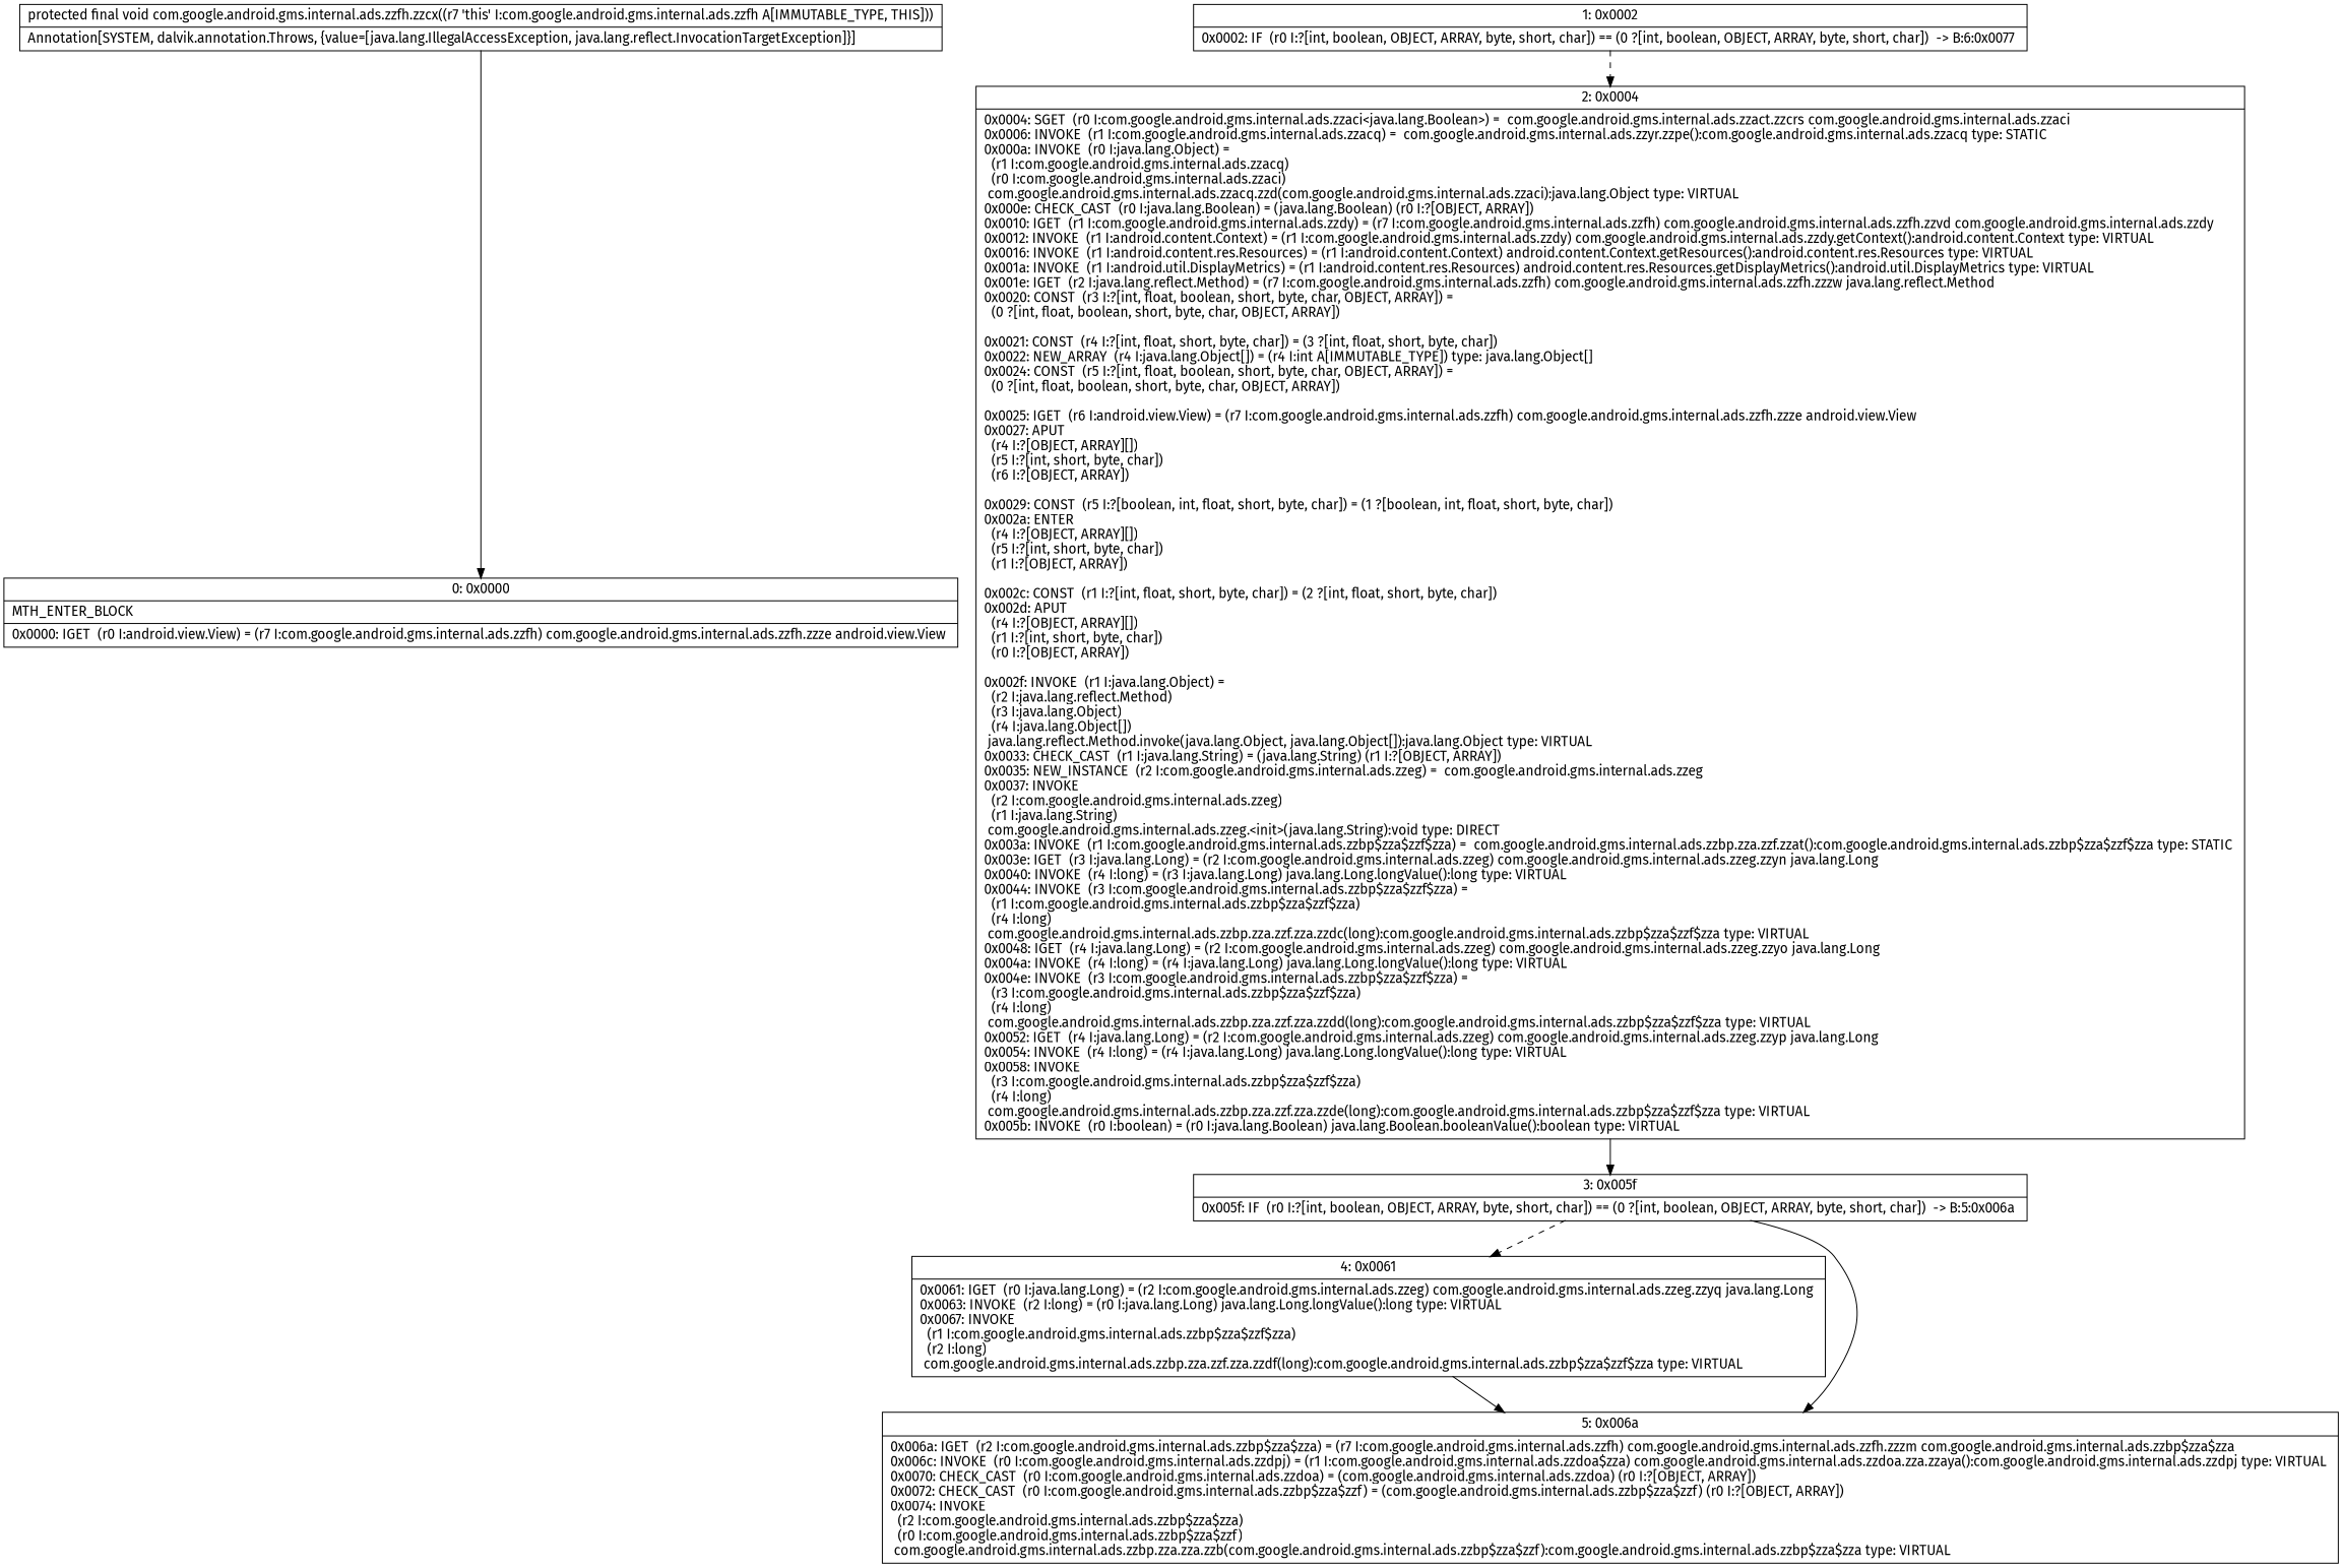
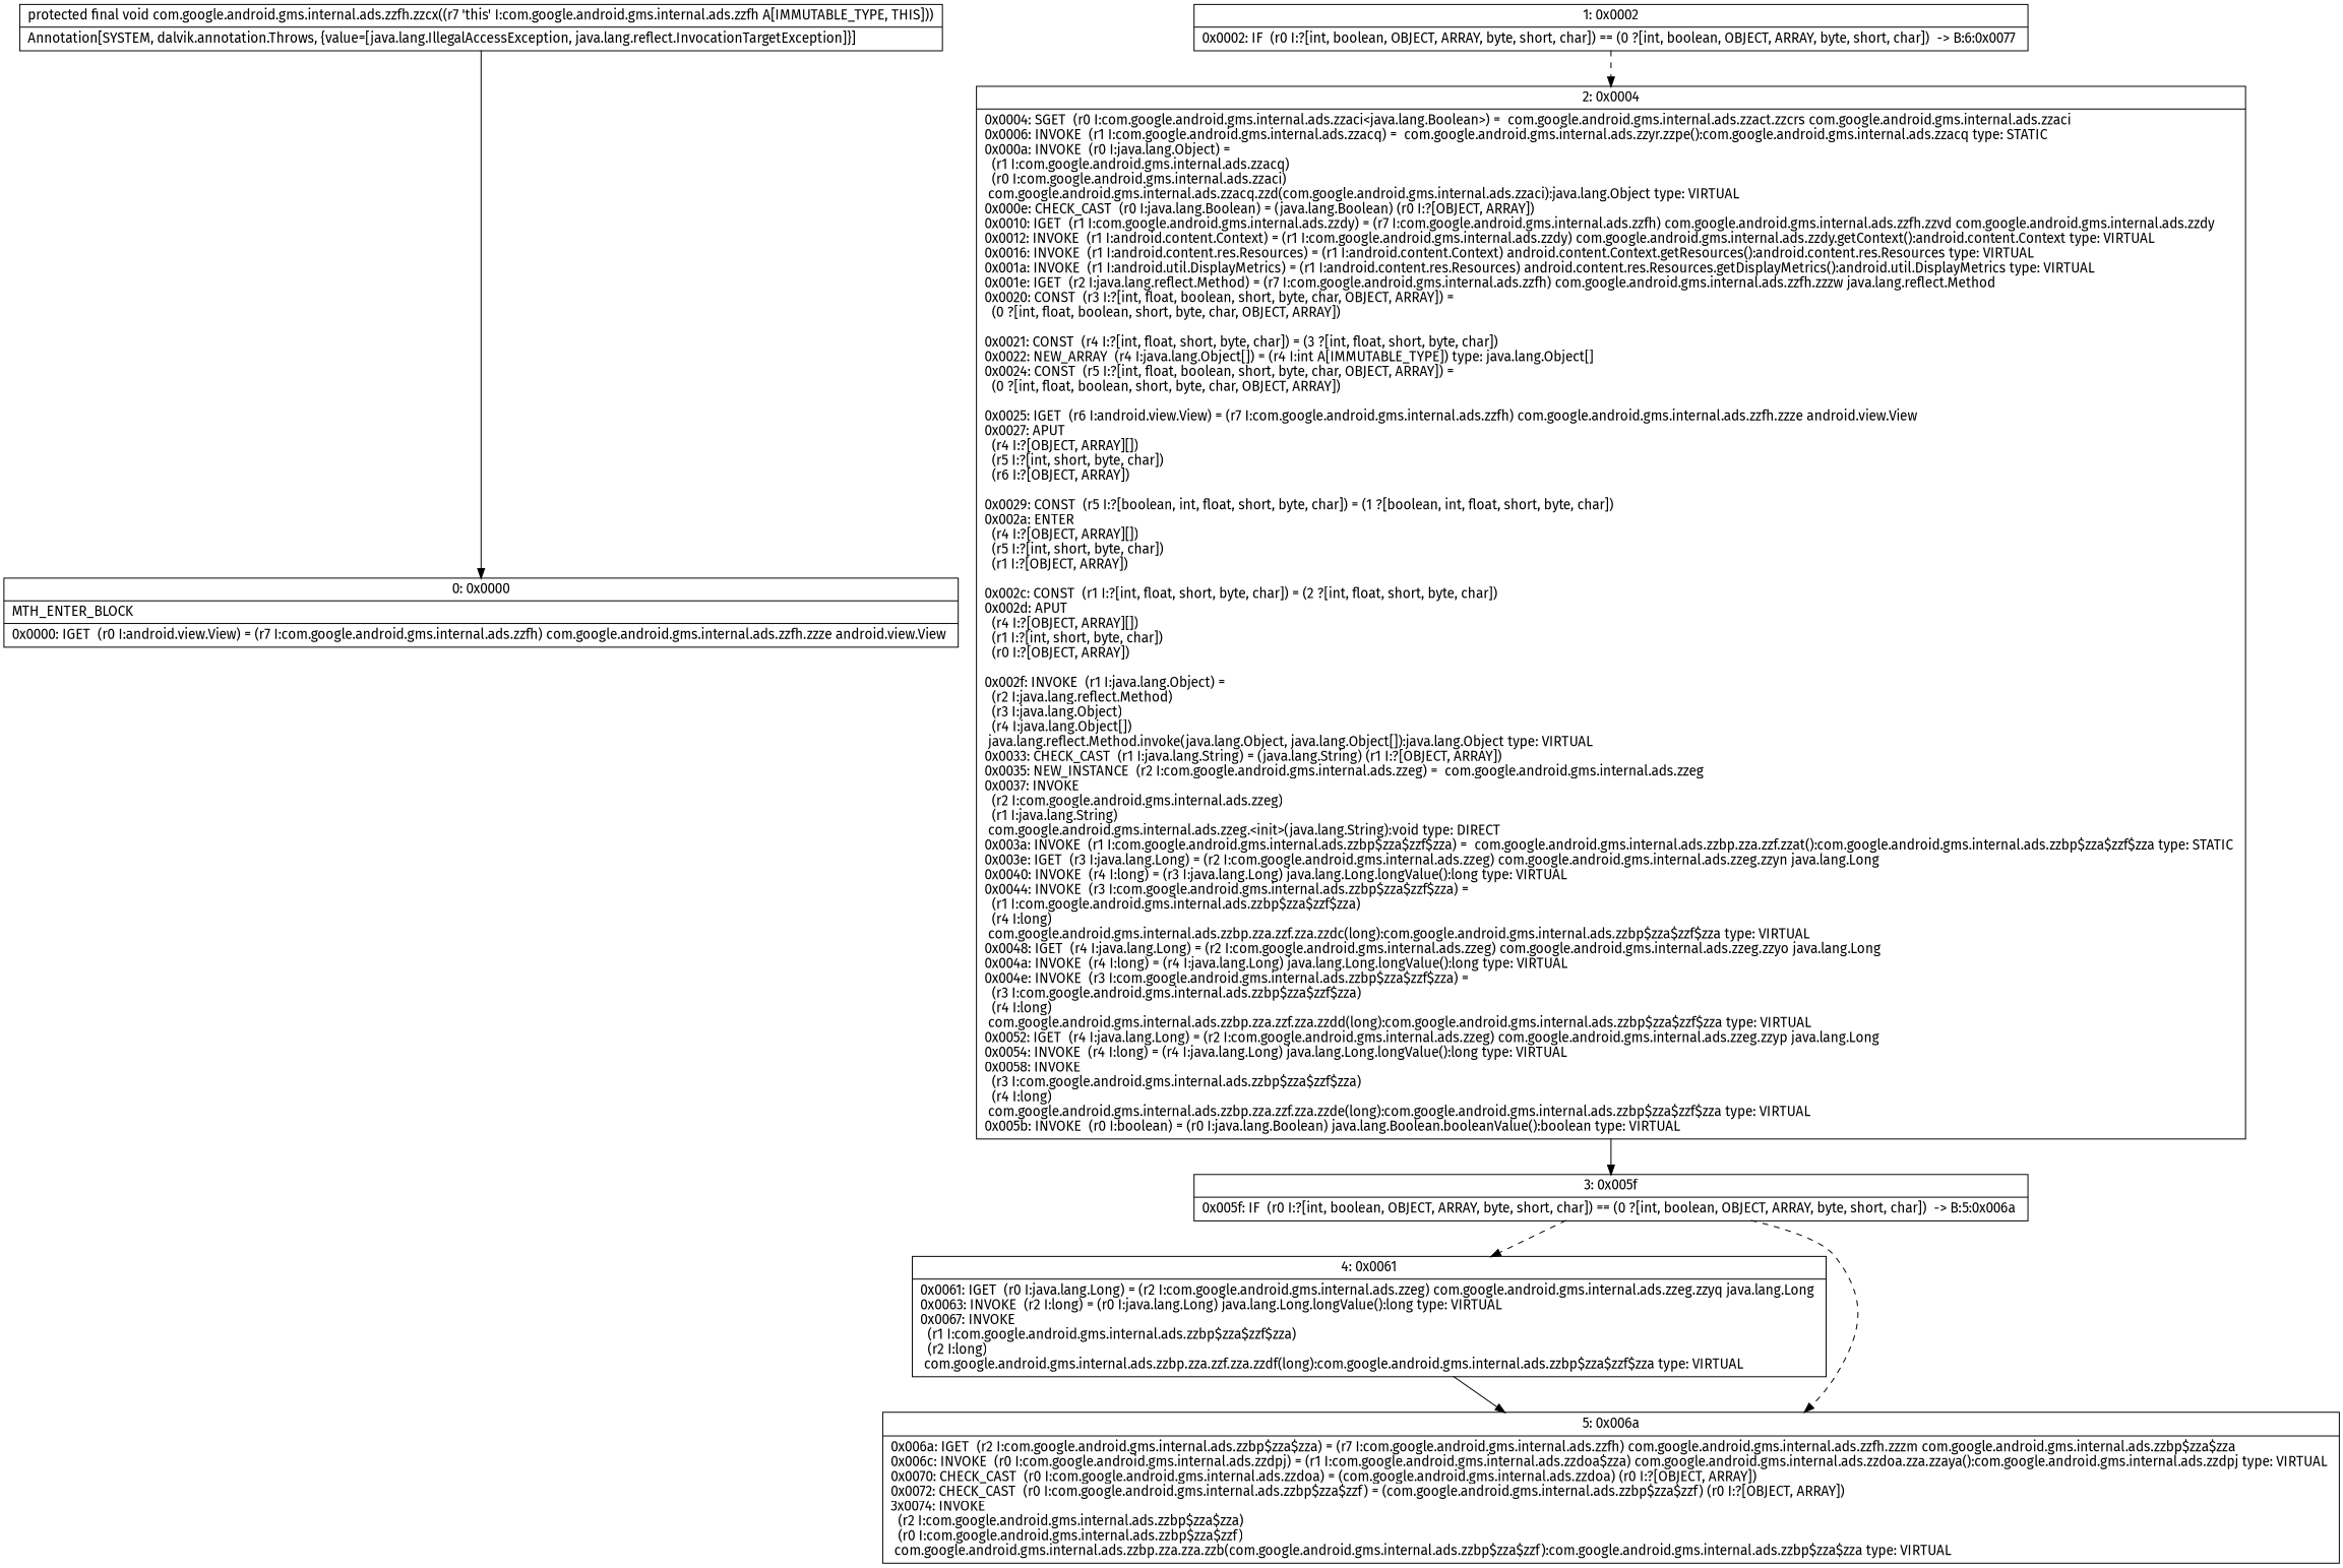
  digraph {
    fontname="Fira Sans"
    node [fontname="Fira Sans" shape=record]
    edge [fontname="Fira Sans"]
    n1 [label="{0\:\ 0x0000|MTH_ENTER_BLOCK\l|0x0000: IGET  (r0 I:android.view.View) = (r7 I:com.google.android.gms.internal.ads.zzfh) com.google.android.gms.internal.ads.zzfh.zzze android.view.View \l}"]
    n2 [label="{1\:\ 0x0002|0x0002: IF  (r0 I:?[int, boolean, OBJECT, ARRAY, byte, short, char]) == (0 ?[int, boolean, OBJECT, ARRAY, byte, short, char])  \-\> B:6:0x0077 \l}"]
    n3 [label="{2\:\ 0x0004|0x0004: SGET  (r0 I:com.google.android.gms.internal.ads.zzaci\<java.lang.Boolean\>) =  com.google.android.gms.internal.ads.zzact.zzcrs com.google.android.gms.internal.ads.zzaci \l0x0006: INVOKE  (r1 I:com.google.android.gms.internal.ads.zzacq) =  com.google.android.gms.internal.ads.zzyr.zzpe():com.google.android.gms.internal.ads.zzacq type: STATIC \l0x000a: INVOKE  (r0 I:java.lang.Object) = \l  (r1 I:com.google.android.gms.internal.ads.zzacq)\l  (r0 I:com.google.android.gms.internal.ads.zzaci)\l com.google.android.gms.internal.ads.zzacq.zzd(com.google.android.gms.internal.ads.zzaci):java.lang.Object type: VIRTUAL \l0x000e: CHECK_CAST  (r0 I:java.lang.Boolean) = (java.lang.Boolean) (r0 I:?[OBJECT, ARRAY]) \l0x0010: IGET  (r1 I:com.google.android.gms.internal.ads.zzdy) = (r7 I:com.google.android.gms.internal.ads.zzfh) com.google.android.gms.internal.ads.zzfh.zzvd com.google.android.gms.internal.ads.zzdy \l0x0012: INVOKE  (r1 I:android.content.Context) = (r1 I:com.google.android.gms.internal.ads.zzdy) com.google.android.gms.internal.ads.zzdy.getContext():android.content.Context type: VIRTUAL \l0x0016: INVOKE  (r1 I:android.content.res.Resources) = (r1 I:android.content.Context) android.content.Context.getResources():android.content.res.Resources type: VIRTUAL \l0x001a: INVOKE  (r1 I:android.util.DisplayMetrics) = (r1 I:android.content.res.Resources) android.content.res.Resources.getDisplayMetrics():android.util.DisplayMetrics type: VIRTUAL \l0x001e: IGET  (r2 I:java.lang.reflect.Method) = (r7 I:com.google.android.gms.internal.ads.zzfh) com.google.android.gms.internal.ads.zzfh.zzzw java.lang.reflect.Method \l0x0020: CONST  (r3 I:?[int, float, boolean, short, byte, char, OBJECT, ARRAY]) = \l  (0 ?[int, float, boolean, short, byte, char, OBJECT, ARRAY])\l \l0x0021: CONST  (r4 I:?[int, float, short, byte, char]) = (3 ?[int, float, short, byte, char]) \l0x0022: NEW_ARRAY  (r4 I:java.lang.Object[]) = (r4 I:int A[IMMUTABLE_TYPE]) type: java.lang.Object[] \l0x0024: CONST  (r5 I:?[int, float, boolean, short, byte, char, OBJECT, ARRAY]) = \l  (0 ?[int, float, boolean, short, byte, char, OBJECT, ARRAY])\l \l0x0025: IGET  (r6 I:android.view.View) = (r7 I:com.google.android.gms.internal.ads.zzfh) com.google.android.gms.internal.ads.zzfh.zzze android.view.View \l0x0027: APUT  \l  (r4 I:?[OBJECT, ARRAY][])\l  (r5 I:?[int, short, byte, char])\l  (r6 I:?[OBJECT, ARRAY])\l \l0x0029: CONST  (r5 I:?[boolean, int, float, short, byte, char]) = (1 ?[boolean, int, float, short, byte, char]) \l0x002a: ENTER  \l  (r4 I:?[OBJECT, ARRAY][])\l  (r5 I:?[int, short, byte, char])\l  (r1 I:?[OBJECT, ARRAY])\l \l0x002c: CONST  (r1 I:?[int, float, short, byte, char]) = (2 ?[int, float, short, byte, char]) \l0x002d: APUT  \l  (r4 I:?[OBJECT, ARRAY][])\l  (r1 I:?[int, short, byte, char])\l  (r0 I:?[OBJECT, ARRAY])\l \l0x002f: INVOKE  (r1 I:java.lang.Object) = \l  (r2 I:java.lang.reflect.Method)\l  (r3 I:java.lang.Object)\l  (r4 I:java.lang.Object[])\l java.lang.reflect.Method.invoke(java.lang.Object, java.lang.Object[]):java.lang.Object type: VIRTUAL \l0x0033: CHECK_CAST  (r1 I:java.lang.String) = (java.lang.String) (r1 I:?[OBJECT, ARRAY]) \l0x0035: NEW_INSTANCE  (r2 I:com.google.android.gms.internal.ads.zzeg) =  com.google.android.gms.internal.ads.zzeg \l0x0037: INVOKE  \l  (r2 I:com.google.android.gms.internal.ads.zzeg)\l  (r1 I:java.lang.String)\l com.google.android.gms.internal.ads.zzeg.\<init\>(java.lang.String):void type: DIRECT \l0x003a: INVOKE  (r1 I:com.google.android.gms.internal.ads.zzbp$zza$zzf$zza) =  com.google.android.gms.internal.ads.zzbp.zza.zzf.zzat():com.google.android.gms.internal.ads.zzbp$zza$zzf$zza type: STATIC \l0x003e: IGET  (r3 I:java.lang.Long) = (r2 I:com.google.android.gms.internal.ads.zzeg) com.google.android.gms.internal.ads.zzeg.zzyn java.lang.Long \l0x0040: INVOKE  (r4 I:long) = (r3 I:java.lang.Long) java.lang.Long.longValue():long type: VIRTUAL \l0x0044: INVOKE  (r3 I:com.google.android.gms.internal.ads.zzbp$zza$zzf$zza) = \l  (r1 I:com.google.android.gms.internal.ads.zzbp$zza$zzf$zza)\l  (r4 I:long)\l com.google.android.gms.internal.ads.zzbp.zza.zzf.zza.zzdc(long):com.google.android.gms.internal.ads.zzbp$zza$zzf$zza type: VIRTUAL \l0x0048: IGET  (r4 I:java.lang.Long) = (r2 I:com.google.android.gms.internal.ads.zzeg) com.google.android.gms.internal.ads.zzeg.zzyo java.lang.Long \l0x004a: INVOKE  (r4 I:long) = (r4 I:java.lang.Long) java.lang.Long.longValue():long type: VIRTUAL \l0x004e: INVOKE  (r3 I:com.google.android.gms.internal.ads.zzbp$zza$zzf$zza) = \l  (r3 I:com.google.android.gms.internal.ads.zzbp$zza$zzf$zza)\l  (r4 I:long)\l com.google.android.gms.internal.ads.zzbp.zza.zzf.zza.zzdd(long):com.google.android.gms.internal.ads.zzbp$zza$zzf$zza type: VIRTUAL \l0x0052: IGET  (r4 I:java.lang.Long) = (r2 I:com.google.android.gms.internal.ads.zzeg) com.google.android.gms.internal.ads.zzeg.zzyp java.lang.Long \l0x0054: INVOKE  (r4 I:long) = (r4 I:java.lang.Long) java.lang.Long.longValue():long type: VIRTUAL \l0x0058: INVOKE  \l  (r3 I:com.google.android.gms.internal.ads.zzbp$zza$zzf$zza)\l  (r4 I:long)\l com.google.android.gms.internal.ads.zzbp.zza.zzf.zza.zzde(long):com.google.android.gms.internal.ads.zzbp$zza$zzf$zza type: VIRTUAL \l0x005b: INVOKE  (r0 I:boolean) = (r0 I:java.lang.Boolean) java.lang.Boolean.booleanValue():boolean type: VIRTUAL \l}"]
    n4 [label="{3\:\ 0x005f|0x005f: IF  (r0 I:?[int, boolean, OBJECT, ARRAY, byte, short, char]) == (0 ?[int, boolean, OBJECT, ARRAY, byte, short, char])  \-\> B:5:0x006a \l}"]
    n5 [label="{4\:\ 0x0061|0x0061: IGET  (r0 I:java.lang.Long) = (r2 I:com.google.android.gms.internal.ads.zzeg) com.google.android.gms.internal.ads.zzeg.zzyq java.lang.Long \l0x0063: INVOKE  (r2 I:long) = (r0 I:java.lang.Long) java.lang.Long.longValue():long type: VIRTUAL \l0x0067: INVOKE  \l  (r1 I:com.google.android.gms.internal.ads.zzbp$zza$zzf$zza)\l  (r2 I:long)\l com.google.android.gms.internal.ads.zzbp.zza.zzf.zza.zzdf(long):com.google.android.gms.internal.ads.zzbp$zza$zzf$zza type: VIRTUAL \l}"]
-   n6 [label="{5\:\ 0x006a|0x006a: IGET  (r2 I:com.google.android.gms.internal.ads.zzbp$zza$zza) = (r7 I:com.google.android.gms.internal.ads.zzfh) com.google.android.gms.internal.ads.zzfh.zzzm com.google.android.gms.internal.ads.zzbp$zza$zza \l0x006c: INVOKE  (r0 I:com.google.android.gms.internal.ads.zzdpj) = (r1 I:com.google.android.gms.internal.ads.zzdoa$zza) com.google.android.gms.internal.ads.zzdoa.zza.zzaya():com.google.android.gms.internal.ads.zzdpj type: VIRTUAL \l0x0070: CHECK_CAST  (r0 I:com.google.android.gms.internal.ads.zzdoa) = (com.google.android.gms.internal.ads.zzdoa) (r0 I:?[OBJECT, ARRAY]) \l0x0072: CHECK_CAST  (r0 I:com.google.android.gms.internal.ads.zzbp$zza$zzf) = (com.google.android.gms.internal.ads.zzbp$zza$zzf) (r0 I:?[OBJECT, ARRAY]) \l0x0074: INVOKE  \l  (r2 I:com.google.android.gms.internal.ads.zzbp$zza$zza)\l  (r0 I:com.google.android.gms.internal.ads.zzbp$zza$zzf)\l com.google.android.gms.internal.ads.zzbp.zza.zza.zzb(com.google.android.gms.internal.ads.zzbp$zza$zzf):com.google.android.gms.internal.ads.zzbp$zza$zza type: VIRTUAL \l}"]
+   n6 [label="{5\:\ 0x006a|0x006a: IGET  (r2 I:com.google.android.gms.internal.ads.zzbp$zza$zza) = (r7 I:com.google.android.gms.internal.ads.zzfh) com.google.android.gms.internal.ads.zzfh.zzzm com.google.android.gms.internal.ads.zzbp$zza$zza \l0x006c: INVOKE  (r0 I:com.google.android.gms.internal.ads.zzdpj) = (r1 I:com.google.android.gms.internal.ads.zzdoa$zza) com.google.android.gms.internal.ads.zzdoa.zza.zzaya():com.google.android.gms.internal.ads.zzdpj type: VIRTUAL \l0x0070: CHECK_CAST  (r0 I:com.google.android.gms.internal.ads.zzdoa) = (com.google.android.gms.internal.ads.zzdoa) (r0 I:?[OBJECT, ARRAY]) \l0x0072: CHECK_CAST  (r0 I:com.google.android.gms.internal.ads.zzbp$zza$zzf) = (com.google.android.gms.internal.ads.zzbp$zza$zzf) (r0 I:?[OBJECT, ARRAY]) \l3x0074: INVOKE  \l  (r2 I:com.google.android.gms.internal.ads.zzbp$zza$zza)\l  (r0 I:com.google.android.gms.internal.ads.zzbp$zza$zzf)\l com.google.android.gms.internal.ads.zzbp.zza.zza.zzb(com.google.android.gms.internal.ads.zzbp$zza$zzf):com.google.android.gms.internal.ads.zzbp$zza$zza type: VIRTUAL \l}"]
    n7 [label="{protected final void com.google.android.gms.internal.ads.zzfh.zzcx((r7 'this' I:com.google.android.gms.internal.ads.zzfh A[IMMUTABLE_TYPE, THIS]))  | Annotation[SYSTEM, dalvik.annotation.Throws, \{value=[java.lang.IllegalAccessException, java.lang.reflect.InvocationTargetException]\}]\l}"]
    n2 -> n3 [style=dashed]
    n3 -> n4
    n4 -> n5 [style=dashed]
-   n4 -> n6
+   n4 -> n6 [style=dashed]
    n5 -> n6
    n7 -> n1
  }
